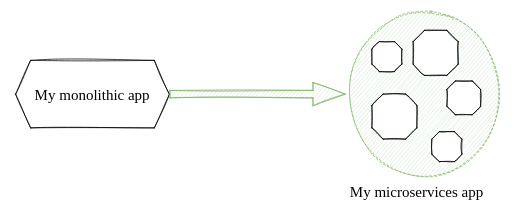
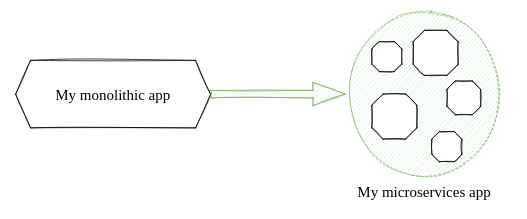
  <mxCell id="0" />
  <mxCell id="1" parent="0" />
- <mxCell id="2" value="My monolithic app" style="shape=hexagon;perimeter=hexagonPerimeter2;whiteSpace=wrap;html=1;fixedSize=1;sketch=1;hachureGap=4;fontFamily=Architects Daughter;fontSource=https%3A%2F%2Ffonts.googleapis.com%2Fcss%3Ffamily%3DArchitects%2BDaughter;fontSize=20;" vertex="1" parent="1"><mxGeometry x="20" y="80" width="205" height="90" as="geometry" /></mxCell>
+ <mxCell id="2" value="My monolithic app" style="shape=hexagon;perimeter=hexagonPerimeter2;whiteSpace=wrap;html=1;fixedSize=1;sketch=1;hachureGap=4;fontFamily=Architects Daughter;fontSource=https%3A%2F%2Ffonts.googleapis.com%2Fcss%3Ffamily%3DArchitects%2BDaughter;fontSize=20;" vertex="1" parent="1"><mxGeometry x="20" y="80" width="260" height="90" as="geometry" /></mxCell>
  <mxCell id="3" value="" style="ellipse;whiteSpace=wrap;html=1;aspect=fixed;sketch=1;hachureGap=4;fontFamily=Architects Daughter;fontSource=https%3A%2F%2Ffonts.googleapis.com%2Fcss%3Ffamily%3DArchitects%2BDaughter;fontSize=20;dashed=1;fillColor=#d5e8d4;strokeColor=#82b366;" vertex="1" parent="1"><mxGeometry x="460" y="20" width="210" height="210" as="geometry" /></mxCell>
  <mxCell id="4" value="" style="verticalLabelPosition=bottom;verticalAlign=top;html=1;shape=mxgraph.basic.polygon;polyCoords=[[0.25,0],[0.75,0],[1,0.25],[1,0.75],[0.75,1],[0.25,1],[0,0.75],[0,0.25]];polyline=0;sketch=1;hachureGap=4;fontFamily=Architects Daughter;fontSource=https%3A%2F%2Ffonts.googleapis.com%2Fcss%3Ffamily%3DArchitects%2BDaughter;fontSize=20;" vertex="1" parent="1"><mxGeometry x="495" y="55" width="40" height="40" as="geometry" /></mxCell>
  <mxCell id="5" value="" style="verticalLabelPosition=bottom;verticalAlign=top;html=1;shape=mxgraph.basic.polygon;polyCoords=[[0.25,0],[0.75,0],[1,0.25],[1,0.75],[0.75,1],[0.25,1],[0,0.75],[0,0.25]];polyline=0;sketch=1;hachureGap=4;fontFamily=Architects Daughter;fontSource=https%3A%2F%2Ffonts.googleapis.com%2Fcss%3Ffamily%3DArchitects%2BDaughter;fontSize=20;" vertex="1" parent="1"><mxGeometry x="550" y="40" width="60" height="60" as="geometry" /></mxCell>
  <mxCell id="6" value="" style="verticalLabelPosition=bottom;verticalAlign=top;html=1;shape=mxgraph.basic.polygon;polyCoords=[[0.25,0],[0.75,0],[1,0.25],[1,0.75],[0.75,1],[0.25,1],[0,0.75],[0,0.25]];polyline=0;sketch=1;hachureGap=4;fontFamily=Architects Daughter;fontSource=https%3A%2F%2Ffonts.googleapis.com%2Fcss%3Ffamily%3DArchitects%2BDaughter;fontSize=20;" vertex="1" parent="1"><mxGeometry x="575" y="175" width="40" height="40" as="geometry" /></mxCell>
  <mxCell id="7" value="" style="verticalLabelPosition=bottom;verticalAlign=top;html=1;shape=mxgraph.basic.polygon;polyCoords=[[0.25,0],[0.75,0],[1,0.25],[1,0.75],[0.75,1],[0.25,1],[0,0.75],[0,0.25]];polyline=0;sketch=1;hachureGap=4;fontFamily=Architects Daughter;fontSource=https%3A%2F%2Ffonts.googleapis.com%2Fcss%3Ffamily%3DArchitects%2BDaughter;fontSize=20;" vertex="1" parent="1"><mxGeometry x="495" y="125" width="60" height="60" as="geometry" /></mxCell>
  <mxCell id="8" value="" style="verticalLabelPosition=bottom;verticalAlign=top;html=1;shape=mxgraph.basic.polygon;polyCoords=[[0.25,0],[0.75,0],[1,0.25],[1,0.75],[0.75,1],[0.25,1],[0,0.75],[0,0.25]];polyline=0;sketch=1;hachureGap=4;fontFamily=Architects Daughter;fontSource=https%3A%2F%2Ffonts.googleapis.com%2Fcss%3Ffamily%3DArchitects%2BDaughter;fontSize=20;" vertex="1" parent="1"><mxGeometry x="595" y="107.5" width="45" height="45" as="geometry" /></mxCell>
  <mxCell id="9" value="" style="shape=flexArrow;endArrow=classic;html=1;rounded=0;sketch=1;hachureGap=4;fontFamily=Architects Daughter;fontSource=https%3A%2F%2Ffonts.googleapis.com%2Fcss%3Ffamily%3DArchitects%2BDaughter;fontSize=16;startSize=14;endSize=14;sourcePerimeterSpacing=8;targetPerimeterSpacing=8;curved=1;exitX=1;exitY=0.5;exitDx=0;exitDy=0;entryX=0;entryY=0.5;entryDx=0;entryDy=0;fillColor=#d5e8d4;strokeColor=#82b366;" edge="1" parent="1" source="2" target="3"><mxGeometry width="50" height="50" relative="1" as="geometry"><mxPoint x="510" y="360" as="sourcePoint" /><mxPoint x="450" y="120" as="targetPoint" /></mxGeometry></mxCell>
- <mxCell id="10" value="My microservices app" style="text;html=1;strokeColor=none;fillColor=none;align=center;verticalAlign=middle;whiteSpace=wrap;rounded=0;sketch=1;hachureGap=4;fontFamily=Architects Daughter;fontSource=https%3A%2F%2Ffonts.googleapis.com%2Fcss%3Ffamily%3DArchitects%2BDaughter;fontSize=20;" vertex="1" parent="1"><mxGeometry x="440" y="240" width="230" height="30" as="geometry" /></mxCell>
+ <mxCell id="10" value="My microservices app" style="text;html=1;strokeColor=none;fillColor=none;align=center;verticalAlign=middle;whiteSpace=wrap;rounded=0;sketch=1;hachureGap=4;fontFamily=Architects Daughter;fontSource=https%3A%2F%2Ffonts.googleapis.com%2Fcss%3Ffamily%3DArchitects%2BDaughter;fontSize=20;" vertex="1" parent="1"><mxGeometry x="450" y="240" width="230" height="30" as="geometry" /></mxCell>
